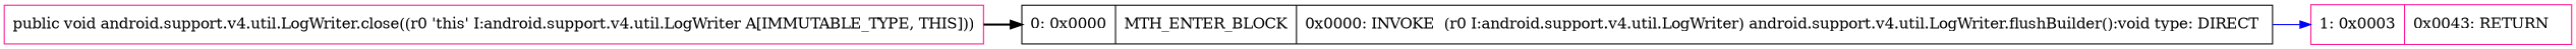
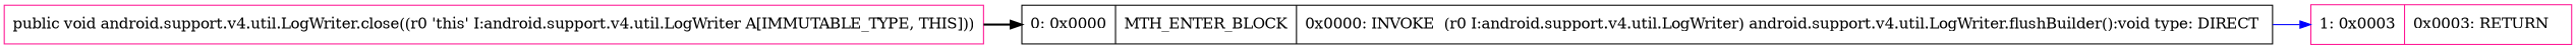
  digraph {
    rankdir=LR
    node [shape=record color=deeppink]
    n1 [label="{0\:\ 0x0000|MTH_ENTER_BLOCK\l|0x0000: INVOKE  (r0 I:android.support.v4.util.LogWriter) android.support.v4.util.LogWriter.flushBuilder():void type: DIRECT \l}" color=black]
-   n2 [label="{1\:\ 0x0003|0x0043: RETURN   \l}"]
+   n2 [label="{1\:\ 0x0003|0x0003: RETURN   \l}"]
    n3 [label="{public void android.support.v4.util.LogWriter.close((r0 'this' I:android.support.v4.util.LogWriter A[IMMUTABLE_TYPE, THIS])) }"]
    n1 -> n2 [color=blue style=solid]
    n3 -> n1 [color=black style=bold]
  }
